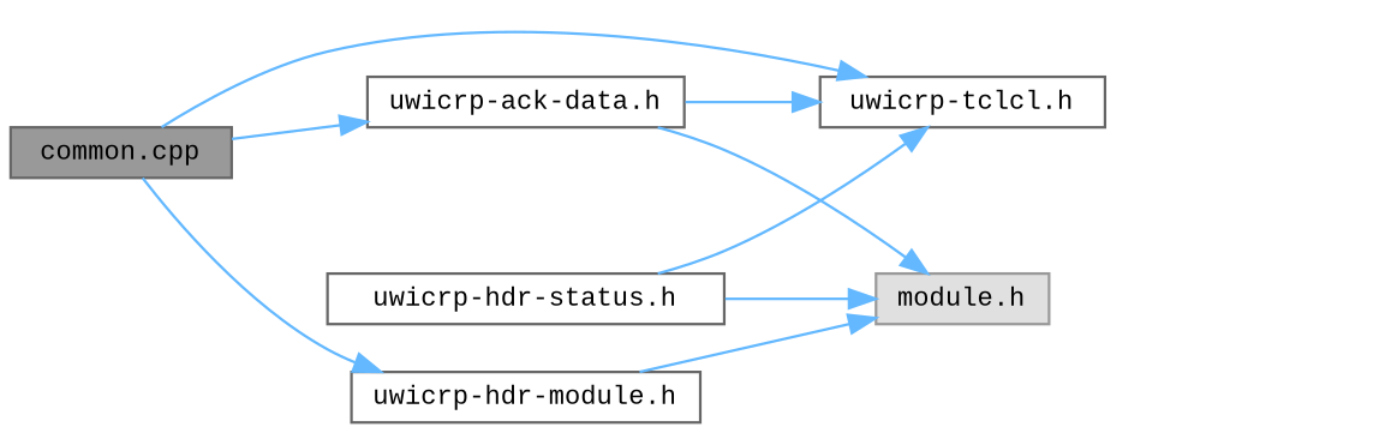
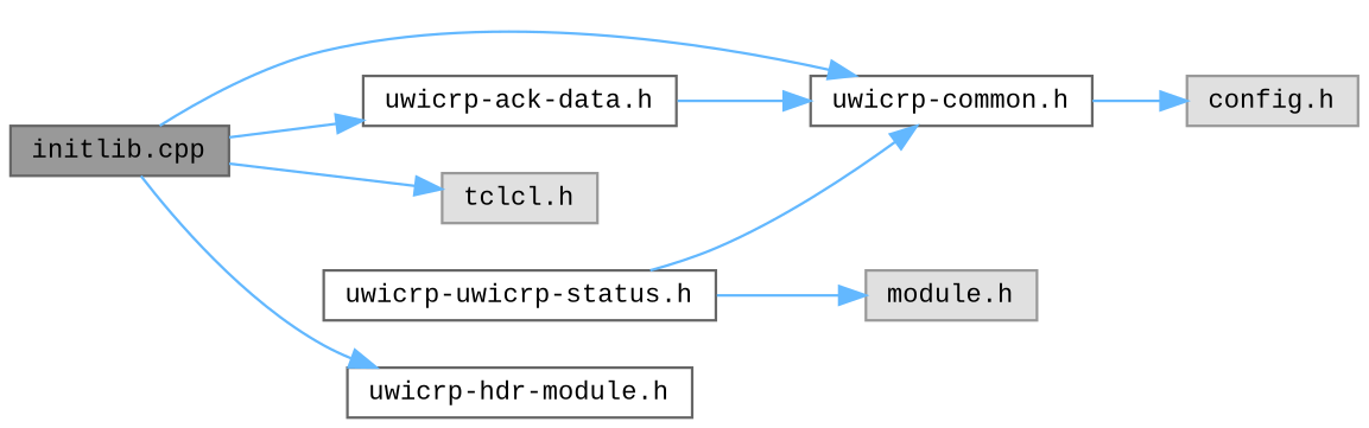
  digraph {
    fontname="Liberation Mono"
    rankdir=LR
    node [color=grey40 fillcolor=white fontname="Liberation Mono" fontsize=10 shape=box style=filled]
    edge [color=steelblue1 fontname="Liberation Mono" fontsize=10 labelfontname=Helvetica labelfontsize=10 style=solid]
-   n1 [color=gray40 fillcolor=grey60 fontcolor=black height=0.2 label="common.cpp" width=0.4]
+   n1 [color=gray40 fillcolor=grey60 fontcolor=black height=0.2 label="initlib.cpp" width=0.4]
    n2 [height=0.2 label="uwicrp-hdr-module.h" width=0.4]
    n3 [height=0.2 label="uwicrp-ack-data.h" width=0.4]
-   n5 [height=0.2 label="uwicrp-tclcl.h" width=0.4]
+   n4 [color=grey60 fillcolor="#E0E0E0" height=0.2 label="tclcl.h" width=0.4]
+   n5 [height=0.2 label="uwicrp-common.h" width=0.4]
    n6 [color=grey60 fillcolor="#E0E0E0" height=0.2 label="module.h" width=0.4]
-   n7 [height=0.2 label="uwicrp-hdr-status.h" width=0.4]
+   n7 [height=0.2 label="uwicrp-uwicrp-status.h" width=0.4]
+   n8 [color=grey60 fillcolor="#E0E0E0" height=0.2 label="config.h" width=0.4]
    n1 -> n2
    n1 -> n3
+   n1 -> n4
    n1 -> n5
-   n2 -> n6
    n3 -> n5
-   n3 -> n6
+   n5 -> n8
    n7 -> n5
    n7 -> n6
  }
